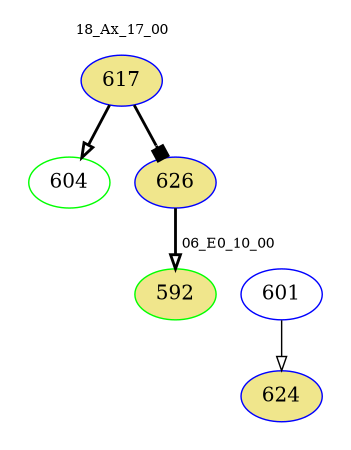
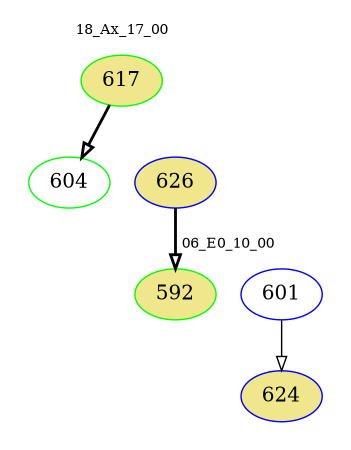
  digraph {
    node [color=blue fillcolor=khaki style=filled]
    edge [arrowhead=onormal color=black style=bold]
-   n1 [label=617]
+   n1 [color=green label=617]
    n2 [color=green fillcolor=white label=604]
    n3 [label=626]
    n4 [fillcolor=white label=601]
    n5 [color=green label=592]
    n6 [label=624]
    subgraph cluster_1 {
      color=white
      fontsize=10
      label="18_Ax_17_00"
      n1
      n2
      n3
    }
    subgraph cluster_2 {
      color=white
      fontsize=10
      label="06_E0_10_00"
      n4
      n5
      n6
    }
    n1 -> n2
-   n1 -> n3 [arrowhead=box]
    n3 -> n5
    n4 -> n6 [style=solid]
  }
